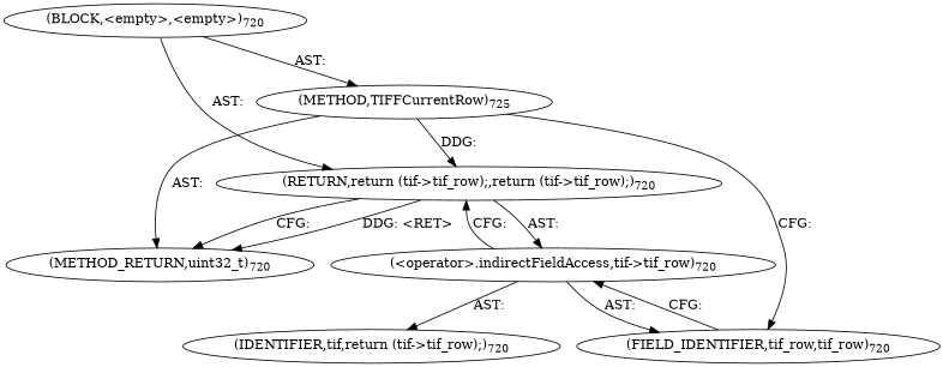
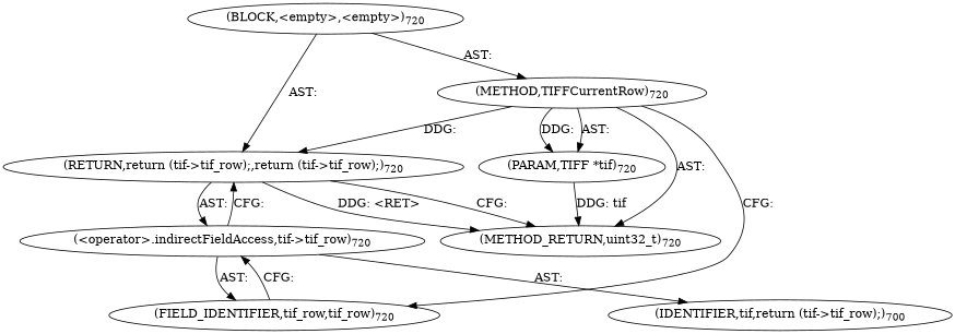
  digraph {
-   n1 [label=<(METHOD,TIFFCurrentRow)<SUB>725</SUB>>]
+   n1 [label=<(METHOD,TIFFCurrentRow)<SUB>720</SUB>>]
+   n2 [label=<(PARAM,TIFF *tif)<SUB>720</SUB>>]
    n3 [label=<(RETURN,return (tif-&gt;tif_row);,return (tif-&gt;tif_row);)<SUB>720</SUB>>]
    n4 [label=<(FIELD_IDENTIFIER,tif_row,tif_row)<SUB>720</SUB>>]
    n5 [label=<(METHOD_RETURN,uint32_t)<SUB>720</SUB>>]
    n6 [label=<(BLOCK,&lt;empty&gt;,&lt;empty&gt;)<SUB>720</SUB>>]
    n7 [label=<(&lt;operator&gt;.indirectFieldAccess,tif-&gt;tif_row)<SUB>720</SUB>>]
-   n8 [label=<(IDENTIFIER,tif,return (tif-&gt;tif_row);)<SUB>720</SUB>>]
+   n8 [label=<(IDENTIFIER,tif,return (tif-&gt;tif_row);)<SUB>700</SUB>>]
+   n1 -> n2 [label="AST: "]
+   n1 -> n2 [label="DDG: "]
    n1 -> n3 [label="DDG: "]
    n1 -> n4 [label="CFG: "]
    n1 -> n5 [label="AST: "]
+   n2 -> n5 [label="DDG: tif"]
    n3 -> n5 [label="CFG: "]
    n3 -> n5 [label="DDG: &lt;RET&gt;"]
    n3 -> n7 [label="AST: "]
    n4 -> n7 [label="CFG: "]
    n6 -> n1 [label="AST: "]
    n6 -> n3 [label="AST: "]
    n7 -> n3 [label="CFG: "]
    n7 -> n4 [label="AST: "]
    n7 -> n8 [label="AST: "]
  }
